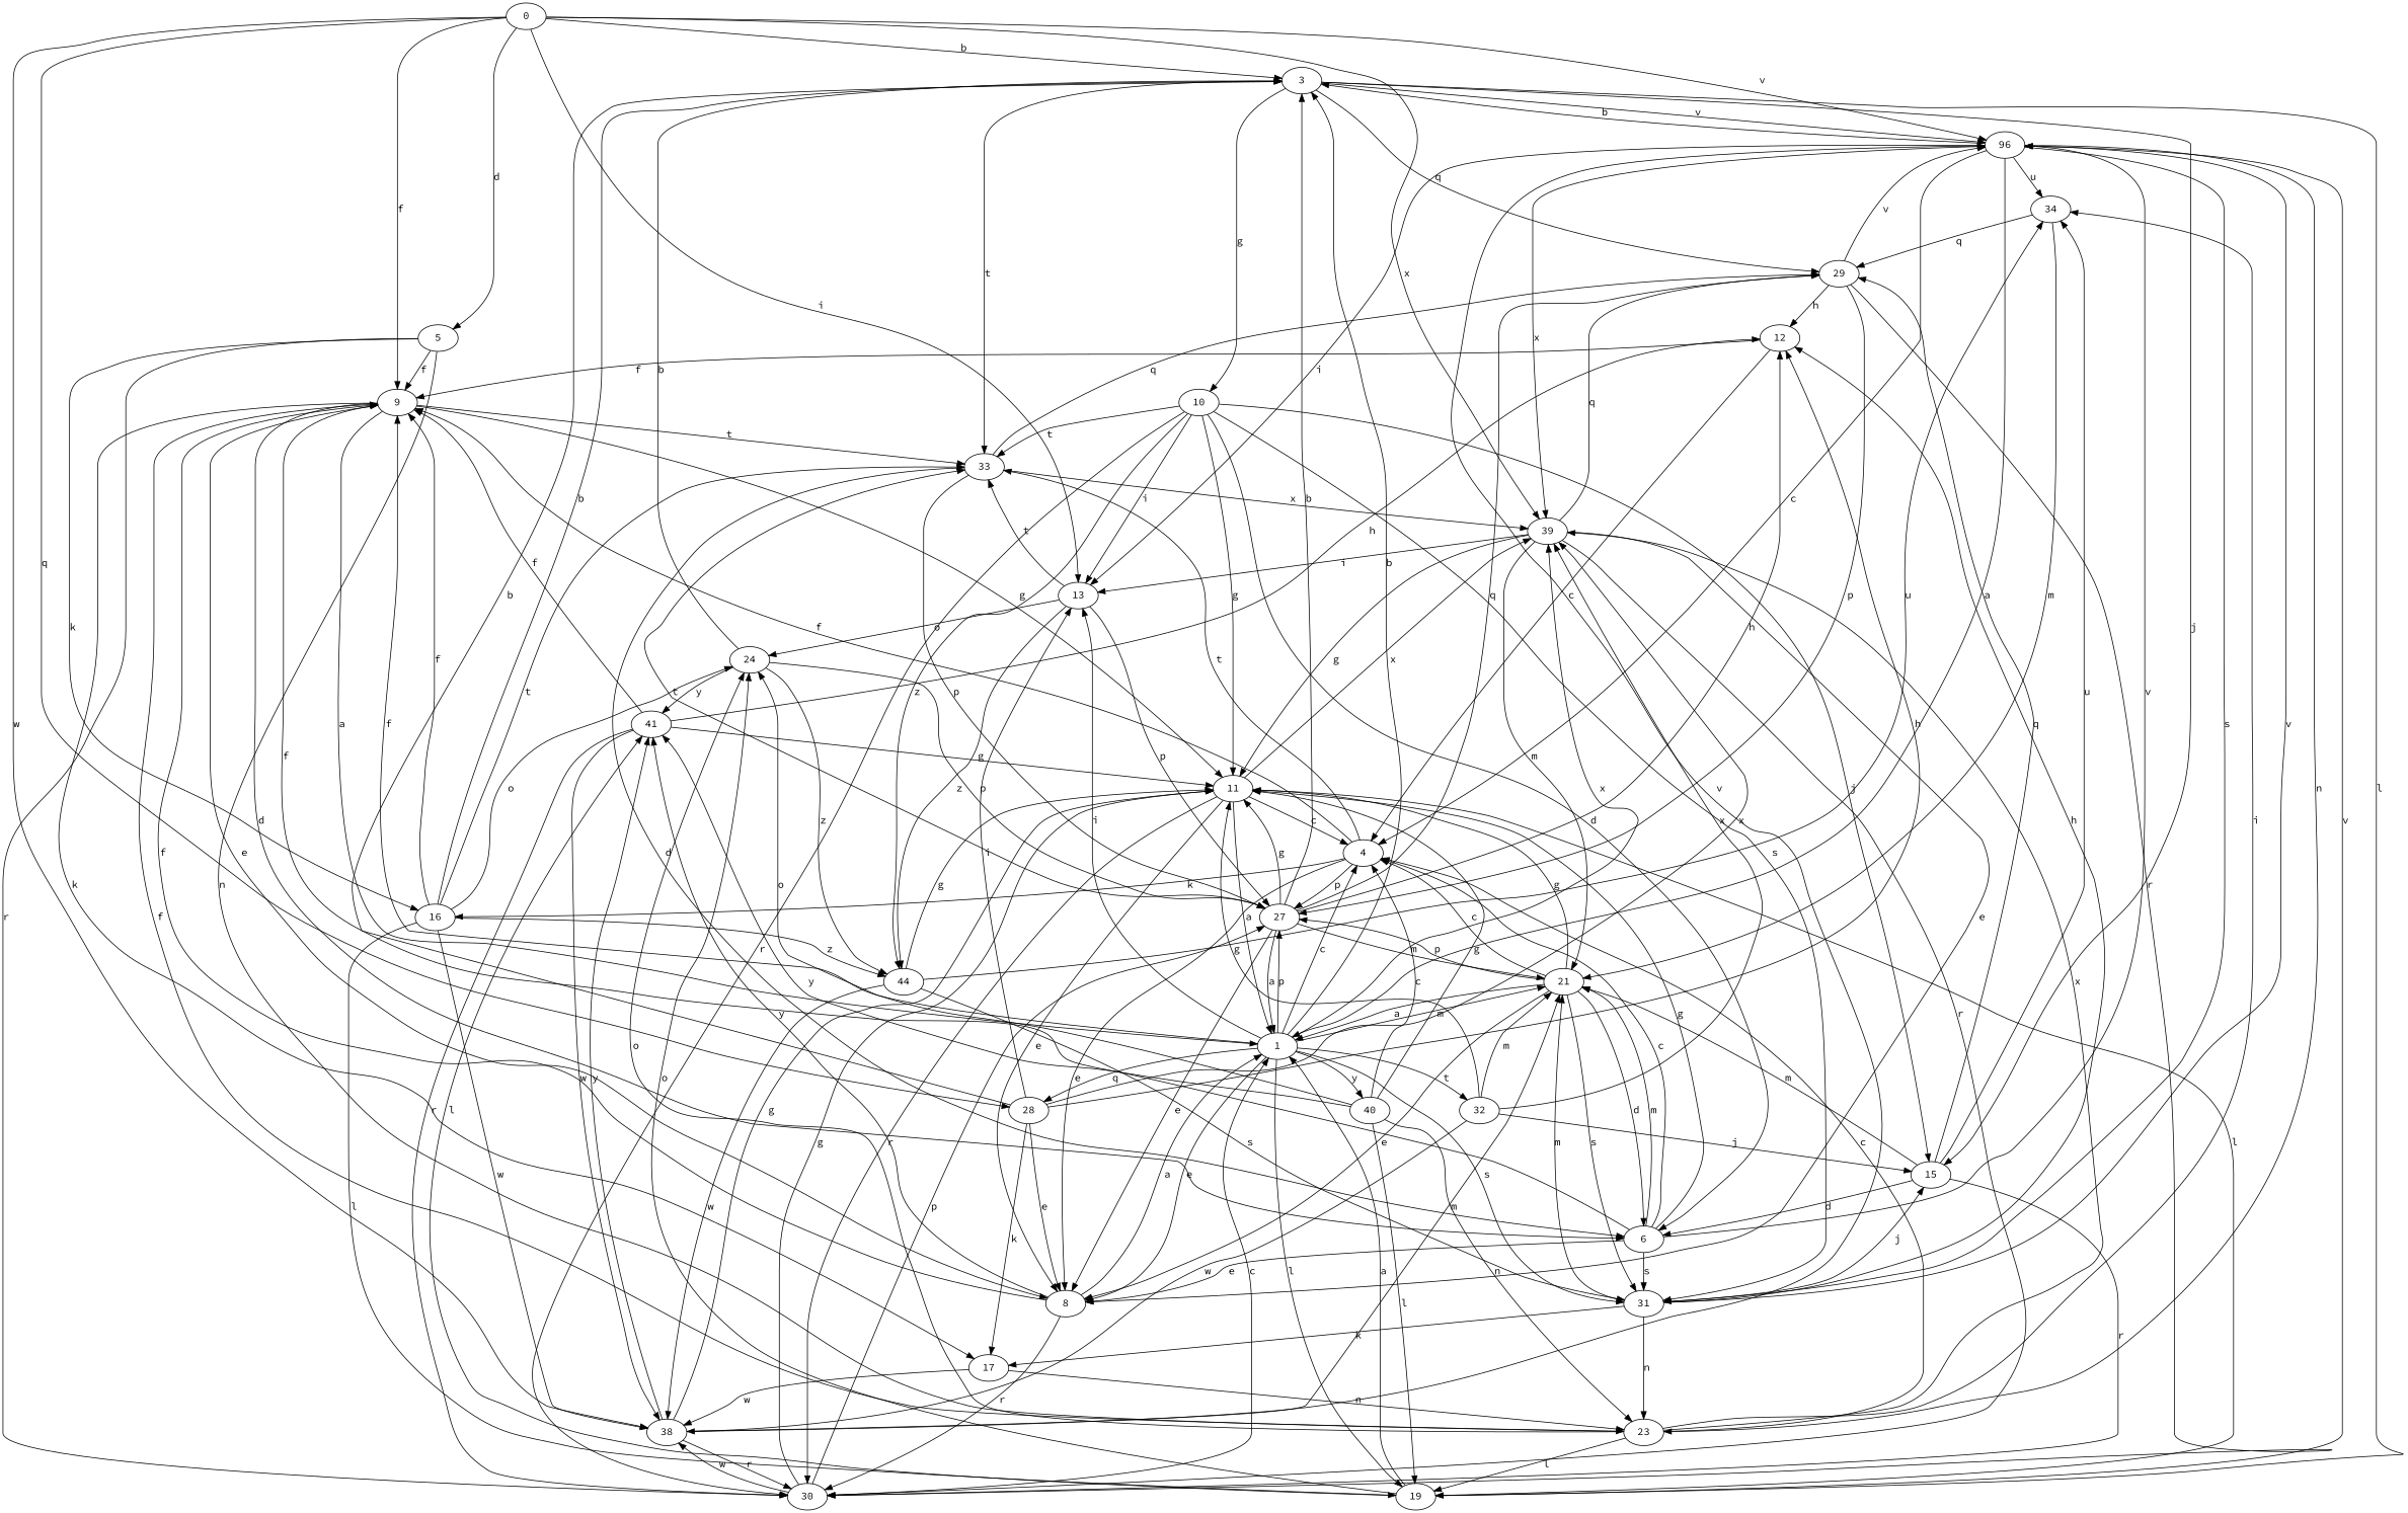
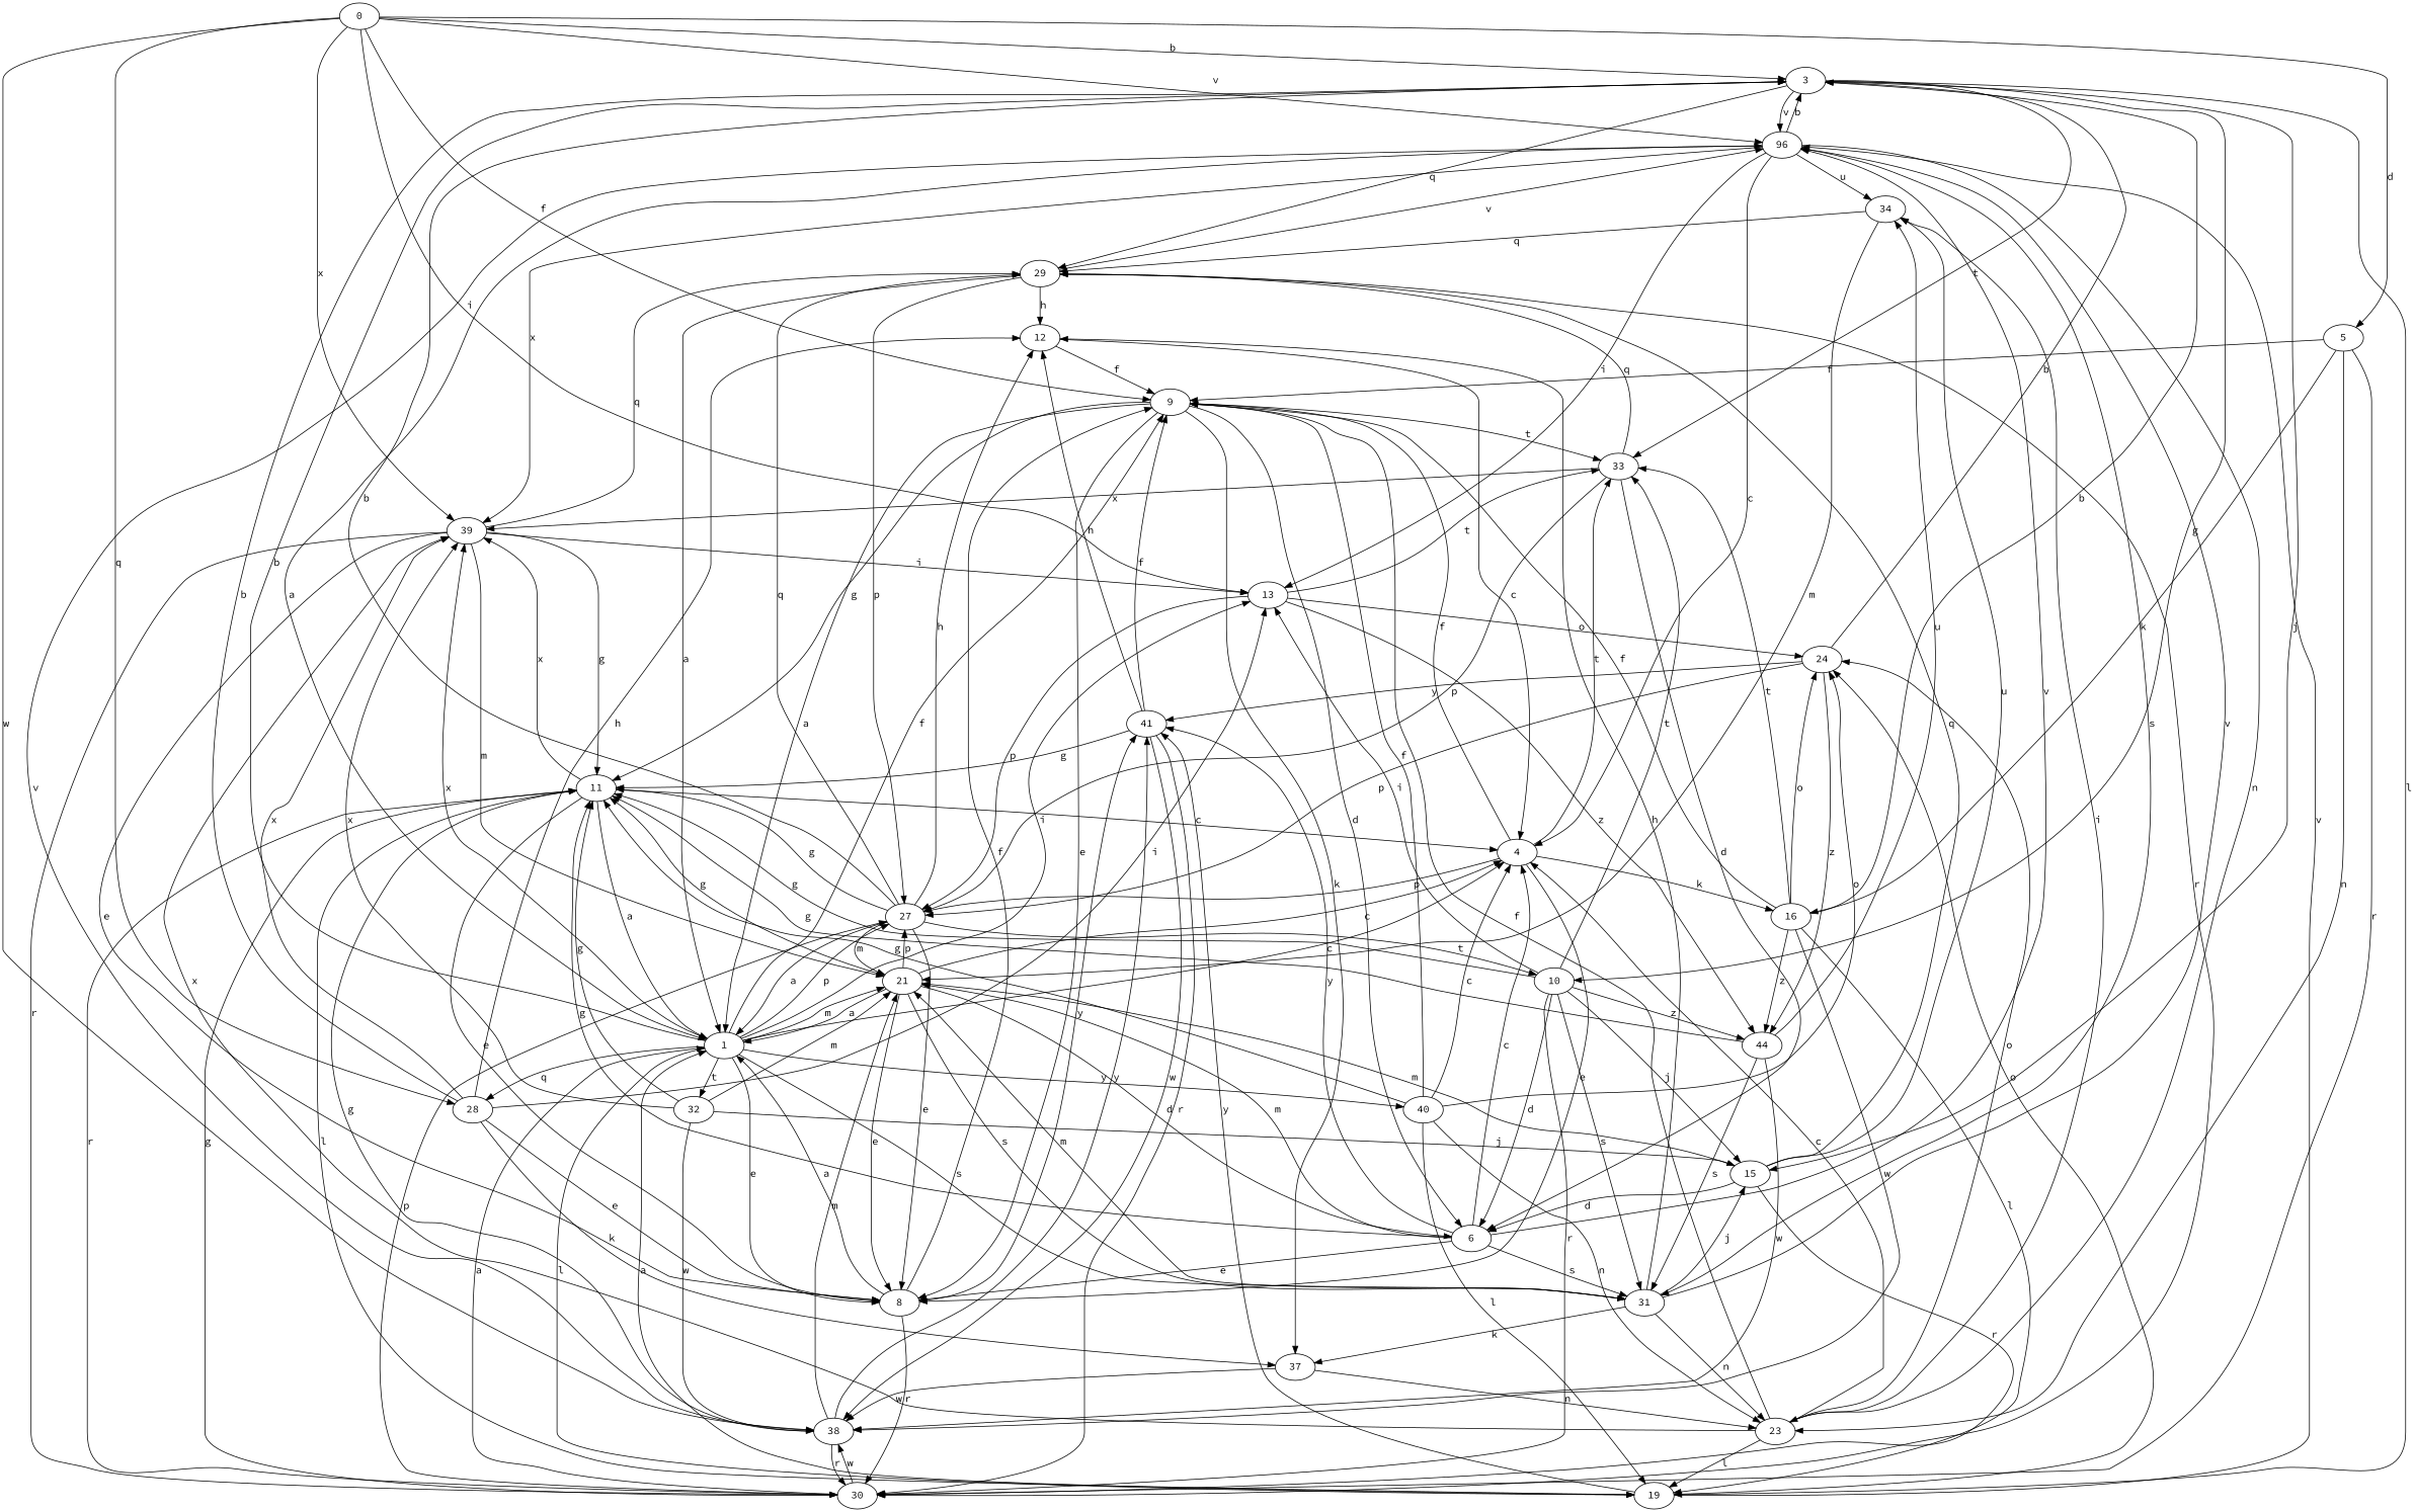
  strict digraph {
    fontname="Source Code Pro"
    node [fontname="Source Code Pro"]
    edge [fontname="Source Code Pro"]
    0
    3
    5
    9
    13
    28
    n7 [label=96]
    38
    39
    19
    10
    15
    29
    33
    16
    23
    30
    1
    8
    6
    11
-   17
+   17 [label=37]
    27
    44
    24
    12
    4
    31
    34
    21
    41
    32
    40
    0 -> 3 [label=b]
    0 -> 5 [label=d]
    0 -> 9 [label=f]
    0 -> 13 [label=i]
    0 -> 28 [label=q]
    0 -> n7 [label=v]
    0 -> 38 [label=w]
    0 -> 39 [label=x]
    3 -> n7 [label=v]
    3 -> 19 [label=l]
    3 -> 10 [label=g]
    3 -> 15 [label=j]
    3 -> 29 [label=q]
    3 -> 33 [label=t]
    5 -> 9 [label=f]
    5 -> 16 [label=k]
    5 -> 23 [label=n]
    5 -> 30 [label=r]
    9 -> 33 [label=t]
    9 -> 1 [label=a]
    9 -> 8 [label=e]
    9 -> 6 [label=d]
    9 -> 11 [label=g]
    9 -> 17 [label=k]
    13 -> 33 [label=t]
    13 -> 27 [label=p]
    13 -> 44 [label=z]
    13 -> 24 [label=o]
    28 -> 3 [label=b]
    28 -> 13 [label=i]
    28 -> 39 [label=x]
    28 -> 8 [label=e]
    28 -> 17 [label=k]
    28 -> 12 [label=h]
    n7 -> 3 [label=b]
    n7 -> 13 [label=i]
    n7 -> 39 [label=x]
    n7 -> 23 [label=n]
    n7 -> 1 [label=a]
    n7 -> 4 [label=c]
    n7 -> 31 [label=s]
    n7 -> 34 [label=u]
    38 -> n7 [label=v]
    38 -> 30 [label=r]
    38 -> 11 [label=g]
    38 -> 21 [label=m]
    38 -> 41 [label=y]
    39 -> 13 [label=i]
    39 -> 29 [label=q]
    39 -> 30 [label=r]
    39 -> 8 [label=e]
    39 -> 11 [label=g]
    39 -> 21 [label=m]
    19 -> n7 [label=v]
    19 -> 1 [label=a]
    19 -> 24 [label=o]
-   19 -> 41 [label=l]
+   19 -> 41 [label=y]
    10 -> 13 [label=i]
    10 -> 15 [label=j]
    10 -> 33 [label=t]
    10 -> 30 [label=r]
    10 -> 6 [label=d]
    10 -> 11 [label=g]
    10 -> 44 [label=z]
    10 -> 31 [label=s]
    15 -> 29 [label=q]
    15 -> 30 [label=r]
    15 -> 6 [label=d]
    15 -> 34 [label=u]
    15 -> 21 [label=m]
    29 -> n7 [label=v]
    29 -> 30 [label=r]
+   29 -> 1 [label=a]
    29 -> 27 [label=p]
    29 -> 12 [label=h]
    33 -> 39 [label=x]
    33 -> 29 [label=q]
    33 -> 6 [label=d]
    33 -> 27 [label=p]
    16 -> 3 [label=b]
    16 -> 9 [label=f]
    16 -> 38 [label=w]
    16 -> 19 [label=l]
    16 -> 33 [label=t]
    16 -> 44 [label=z]
    16 -> 24 [label=o]
    23 -> 9 [label=f]
    23 -> 39 [label=x]
    23 -> 19 [label=l]
    23 -> 24 [label=o]
    23 -> 4 [label=c]
    23 -> 34 [label=i]
    30 -> 38 [label=w]
-   30 -> 1 [label=c]
+   30 -> 1 [label=a]
    30 -> 11 [label=g]
    30 -> 27 [label=p]
    1 -> 3 [label=b]
    1 -> 9 [label=f]
    1 -> 13 [label=i]
    1 -> 28 [label=q]
    1 -> 39 [label=x]
    1 -> 19 [label=l]
    1 -> 8 [label=e]
    1 -> 27 [label=p]
    1 -> 4 [label=c]
    1 -> 31 [label=s]
    1 -> 21 [label=m]
    1 -> 32 [label=t]
    1 -> 40 [label=y]
    8 -> 9 [label=f]
    8 -> 30 [label=r]
    8 -> 1 [label=a]
    8 -> 41 [label=y]
    6 -> n7 [label=v]
    6 -> 8 [label=e]
    6 -> 11 [label=g]
    6 -> 4 [label=c]
    6 -> 31 [label=s]
    6 -> 21 [label=m]
    6 -> 41 [label=y]
    11 -> 39 [label=x]
    11 -> 19 [label=l]
    11 -> 30 [label=r]
    11 -> 1 [label=a]
    11 -> 8 [label=e]
    11 -> 4 [label=c]
    17 -> 38 [label=w]
    17 -> 23 [label=n]
    27 -> 3 [label=b]
    27 -> 29 [label=q]
-   27 -> 33 [label=t]
+   27 -> 10 [label=t]
    27 -> 1 [label=a]
    27 -> 8 [label=e]
    27 -> 11 [label=g]
    27 -> 12 [label=h]
    27 -> 21 [label=m]
    44 -> 38 [label=w]
    44 -> 11 [label=g]
    44 -> 31 [label=s]
    44 -> 34 [label=u]
    24 -> 3 [label=b]
    24 -> 27 [label=p]
    24 -> 44 [label=z]
    24 -> 41 [label=y]
    12 -> 9 [label=f]
    12 -> 4 [label=c]
    4 -> 9 [label=f]
    4 -> 33 [label=t]
    4 -> 16 [label=k]
    4 -> 8 [label=e]
    4 -> 27 [label=p]
    31 -> n7 [label=v]
    31 -> 15 [label=j]
    31 -> 23 [label=n]
    31 -> 17 [label=k]
    31 -> 12 [label=h]
    31 -> 21 [label=m]
    34 -> 29 [label=q]
    34 -> 21 [label=m]
    21 -> 1 [label=a]
    21 -> 8 [label=e]
    21 -> 6 [label=d]
    21 -> 11 [label=g]
    21 -> 27 [label=p]
    21 -> 4 [label=c]
    21 -> 31 [label=s]
    41 -> 9 [label=f]
    41 -> 38 [label=w]
    41 -> 30 [label=r]
    41 -> 11 [label=g]
    41 -> 12 [label=h]
    32 -> 38 [label=w]
    32 -> 39 [label=x]
    32 -> 15 [label=j]
    32 -> 11 [label=g]
    32 -> 21 [label=m]
    40 -> 9 [label=f]
    40 -> 19 [label=l]
    40 -> 23 [label=n]
    40 -> 11 [label=g]
    40 -> 24 [label=o]
    40 -> 4 [label=c]
  }
